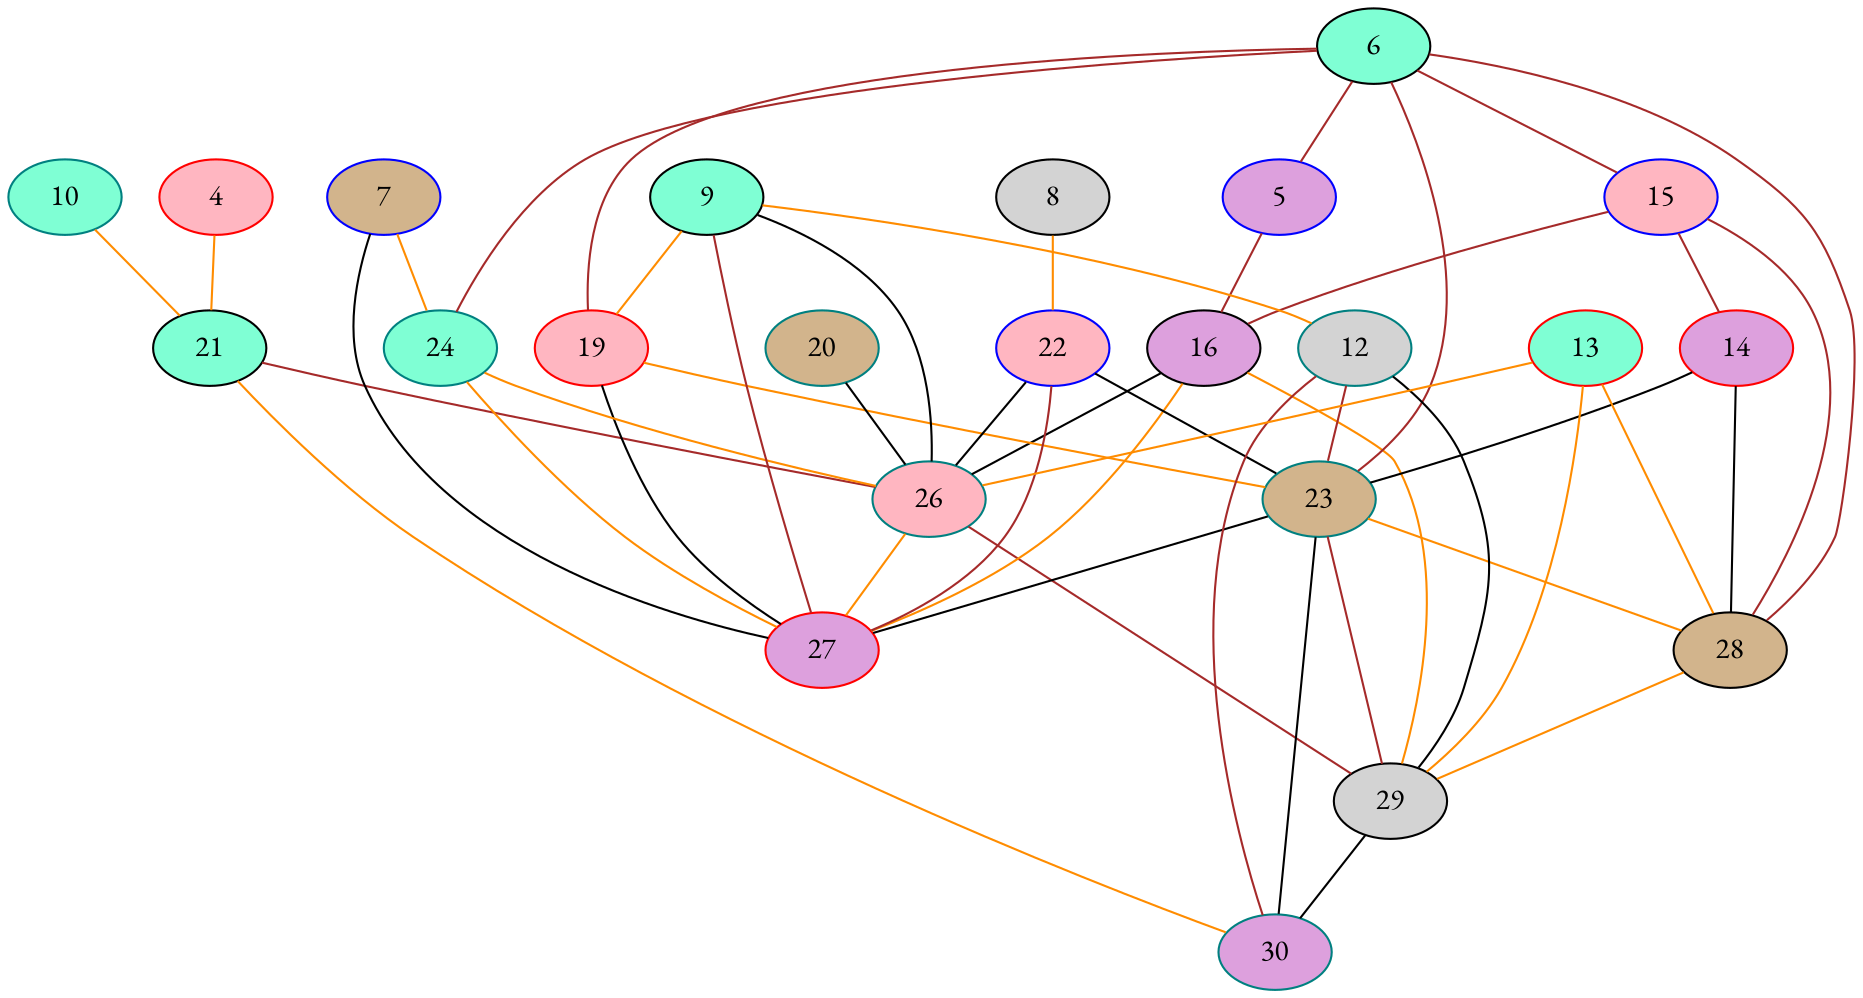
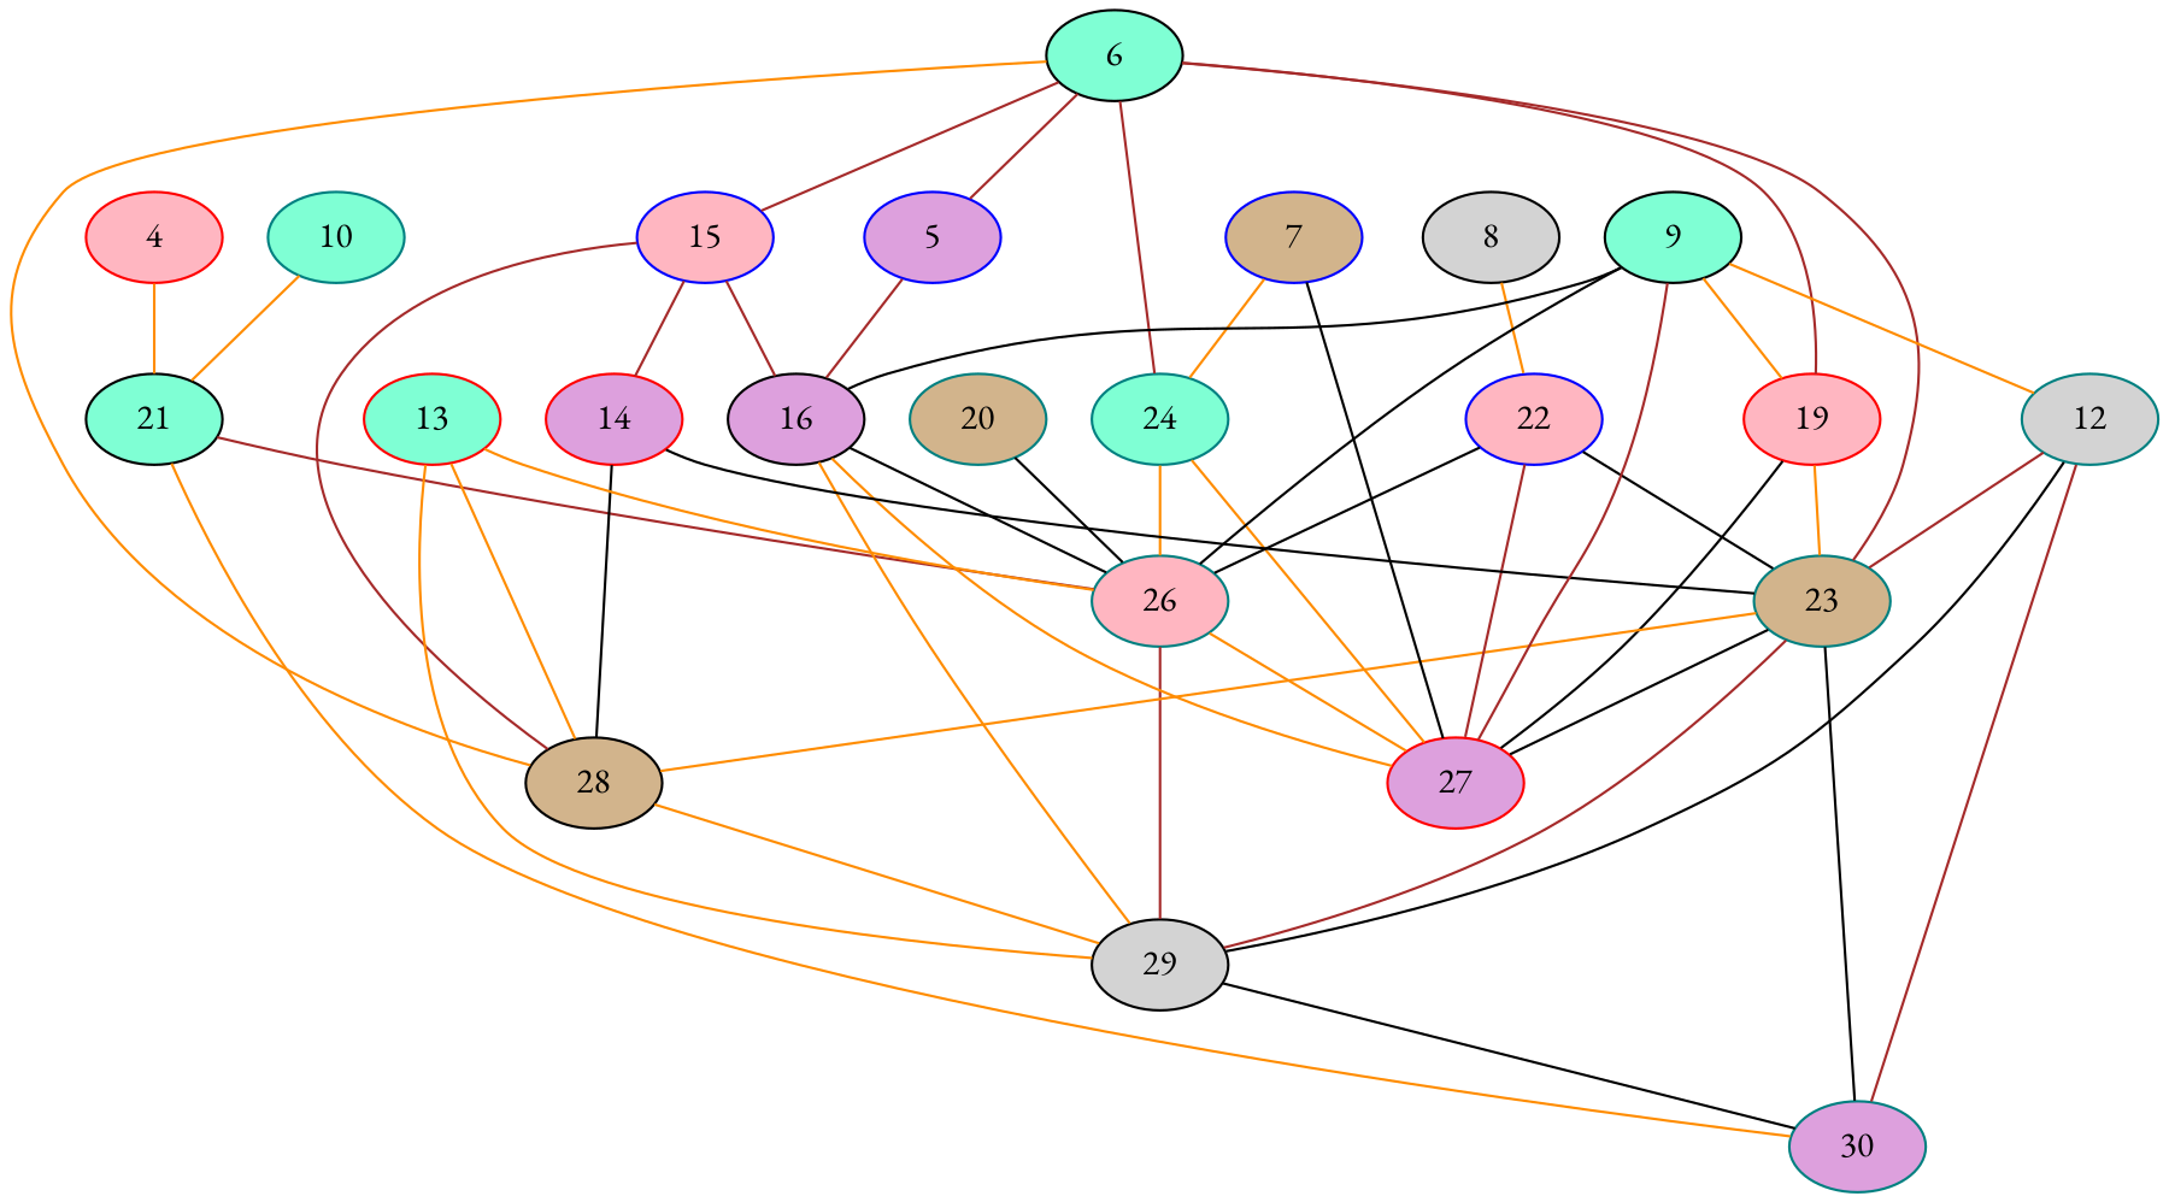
  graph {
    fontname="EB Garamond"
    node [color=black fillcolor=aquamarine fontname="EB Garamond" style=filled]
    edge [color=darkorange fontname="EB Garamond" weight=1.0]
    4 [color=red fillcolor=lightpink]
    21
    26 [color=teal fillcolor=lightpink]
    30 [color=teal fillcolor=plum]
    27 [color=red fillcolor=plum]
    29 [fillcolor=lightgrey]
    5 [color=blue fillcolor=plum]
    16 [fillcolor=plum]
    6
    15 [color=blue fillcolor=lightpink]
    19 [color=red fillcolor=lightpink]
    23 [color=teal fillcolor=tan]
    24 [color=teal]
    28 [fillcolor=tan]
    8 [fillcolor=lightgrey]
    22 [color=blue fillcolor=lightpink]
    n17 [color=red fillcolor=plum label=14]
    7 [color=blue fillcolor=tan]
    9
    12 [color=teal fillcolor=lightgrey]
    10 [color=teal]
    13 [color=red]
    20 [color=teal fillcolor=tan]
    4 -- 21
    21 -- 26 [color=brown]
    21 -- 30
    26 -- 27 [weight=2.0]
    26 -- 29 [color=brown weight=4.0]
    29 -- 30 [color=black]
    5 -- 16 [color=brown]
    16 -- 26 [color=black weight=3.0]
    16 -- 27
    16 -- 29
    6 -- 5 [color=brown]
    6 -- 15 [color=brown]
    6 -- 19 [color=brown]
    6 -- 23 [color=brown]
    6 -- 24 [color=brown]
-   6 -- 28 [color=brown]
+   6 -- 28
    15 -- 16 [color=brown]
    15 -- 28 [color=brown]
    15 -- n17 [color=brown]
    19 -- 27 [color=black weight=2.0]
    19 -- 23
    23 -- 30 [color=black weight=2.0]
    23 -- 27 [color=black]
    23 -- 29 [color=brown weight=3.0]
    23 -- 28
    24 -- 26
    24 -- 27
    28 -- 29
    8 -- 22
    22 -- 26 [color=black]
    22 -- 27 [color=brown]
    22 -- 23 [color=black]
    n17 -- 23 [color=black weight=2.0]
    n17 -- 28 [color=black]
    7 -- 27 [color=black]
    7 -- 24
    9 -- 26 [color=black]
    9 -- 27 [color=brown]
+   9 -- 16 [color=black]
    9 -- 19 [weight=2.0]
    9 -- 12
    12 -- 30 [color=brown]
    12 -- 29 [color=black]
    12 -- 23 [color=brown weight=2.0]
    10 -- 21
    13 -- 26
    13 -- 29
    13 -- 28
    20 -- 26 [color=black]
  }
